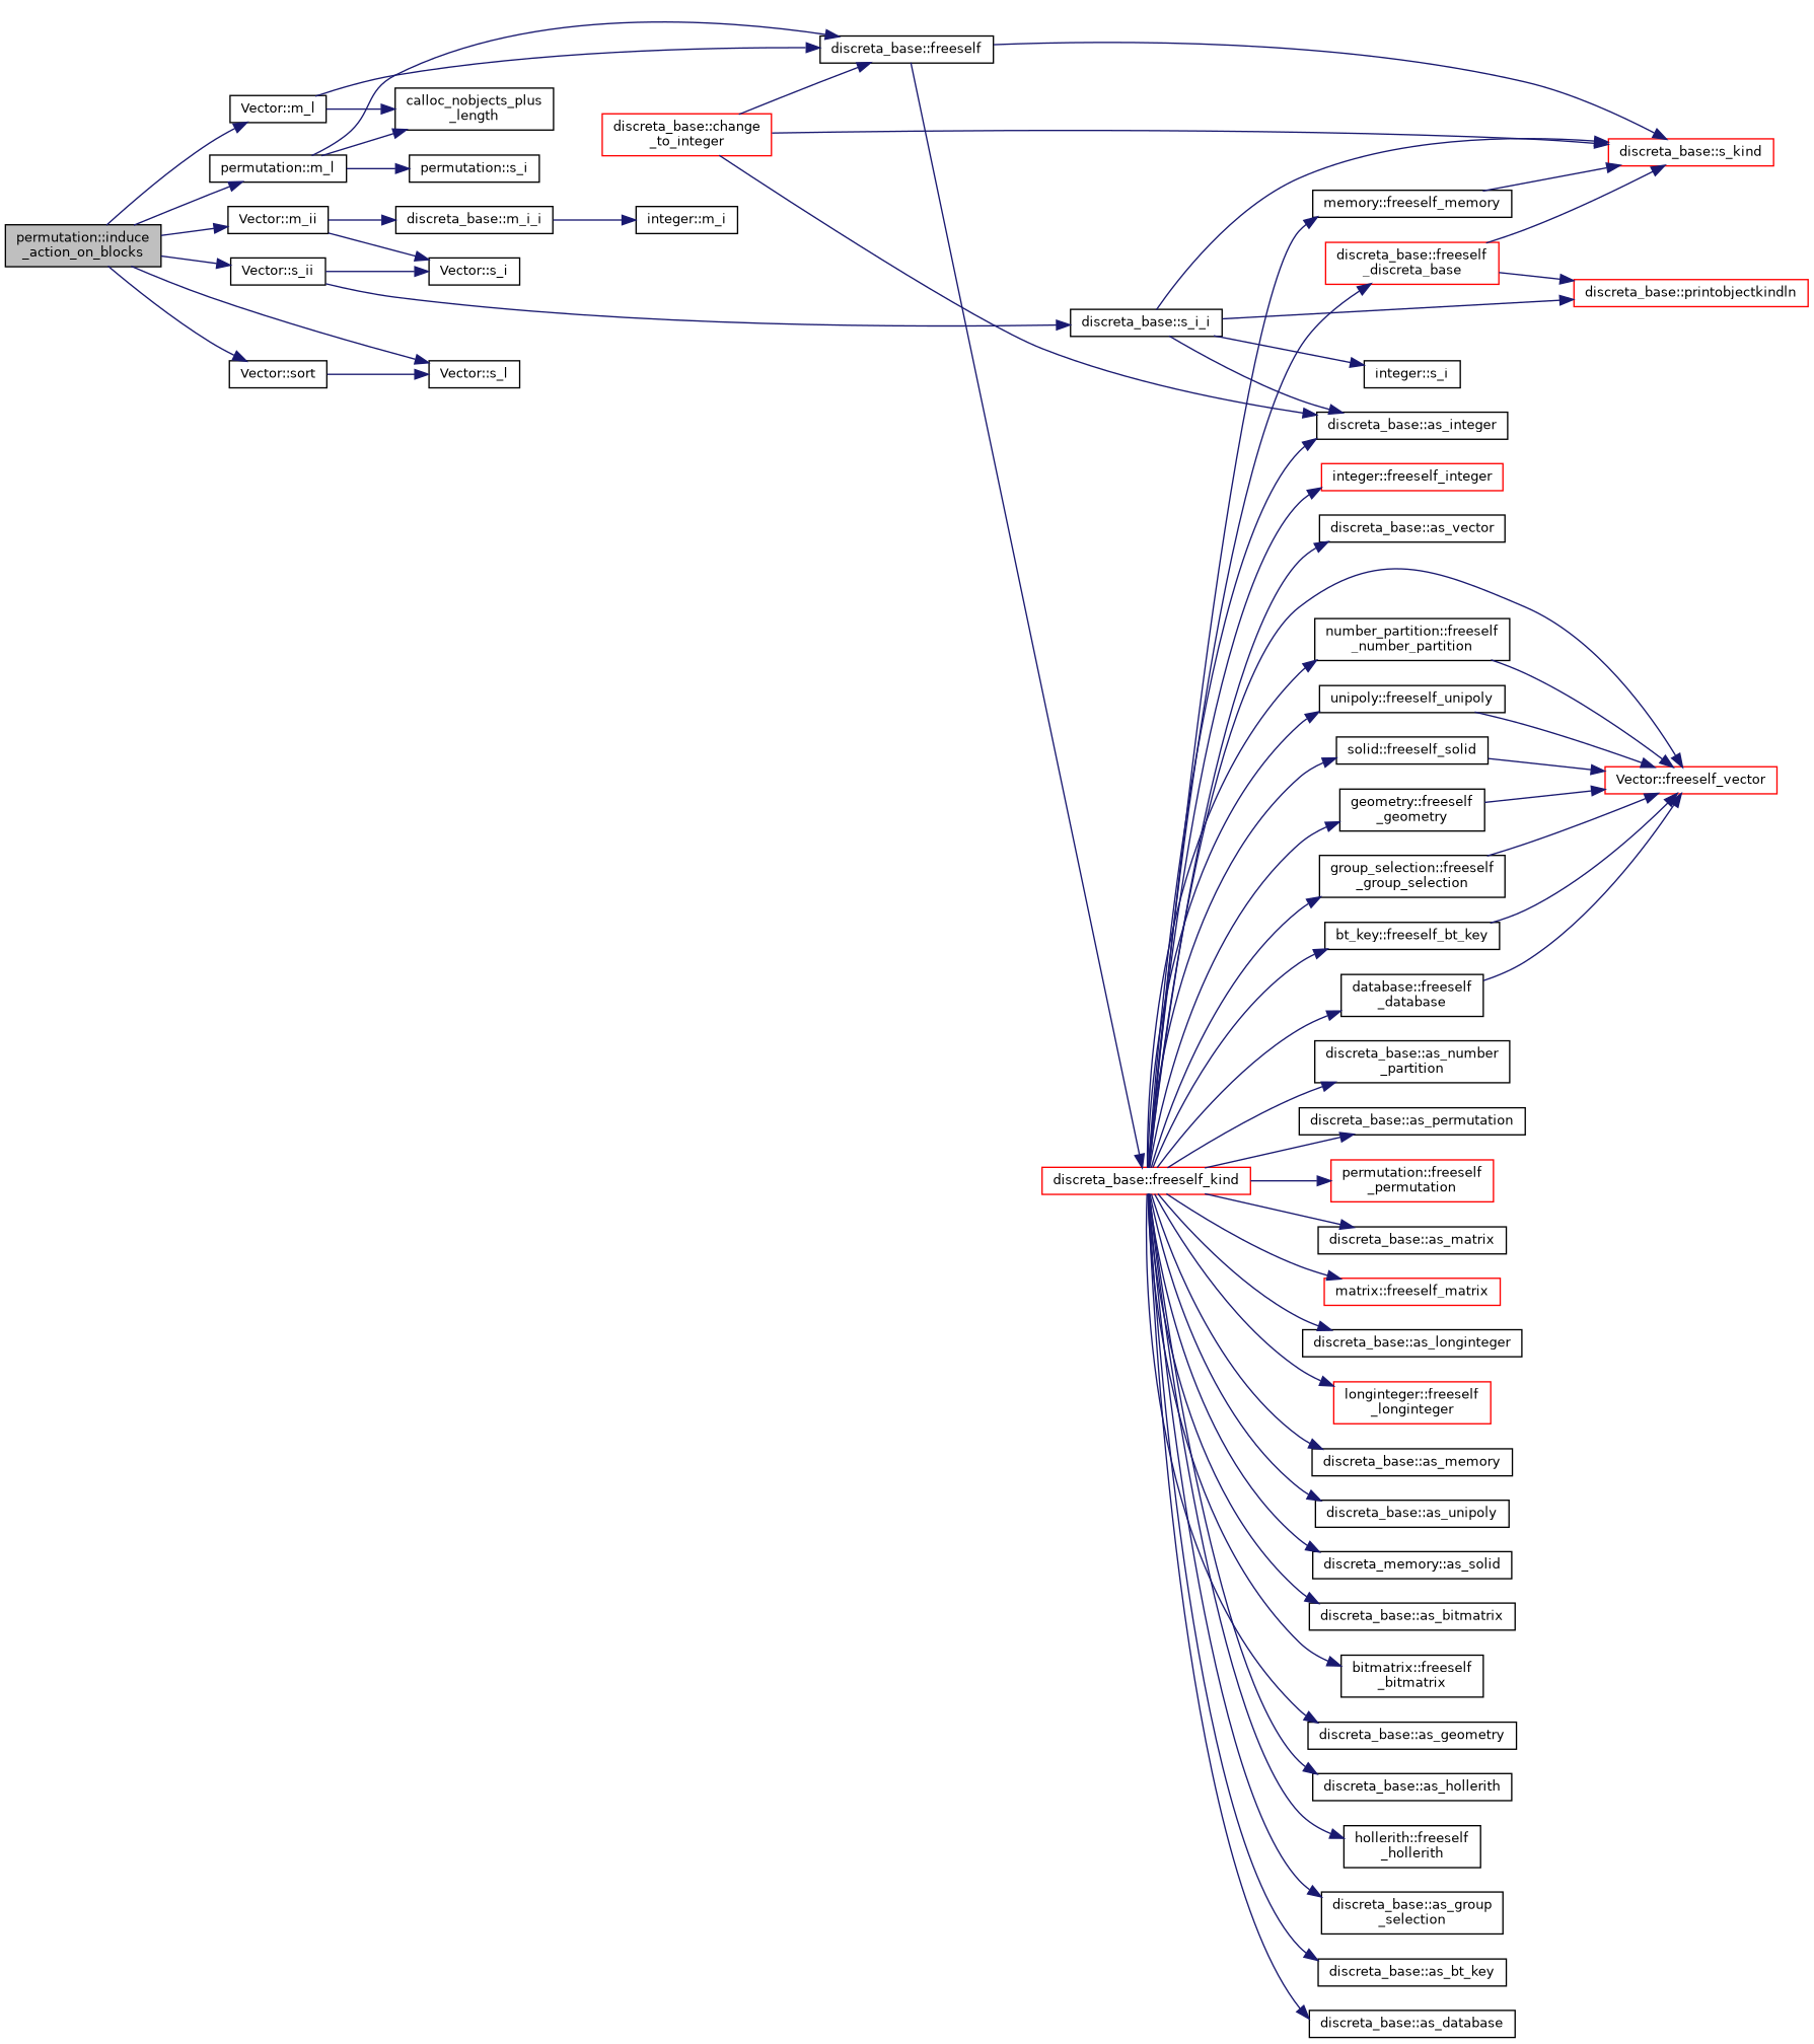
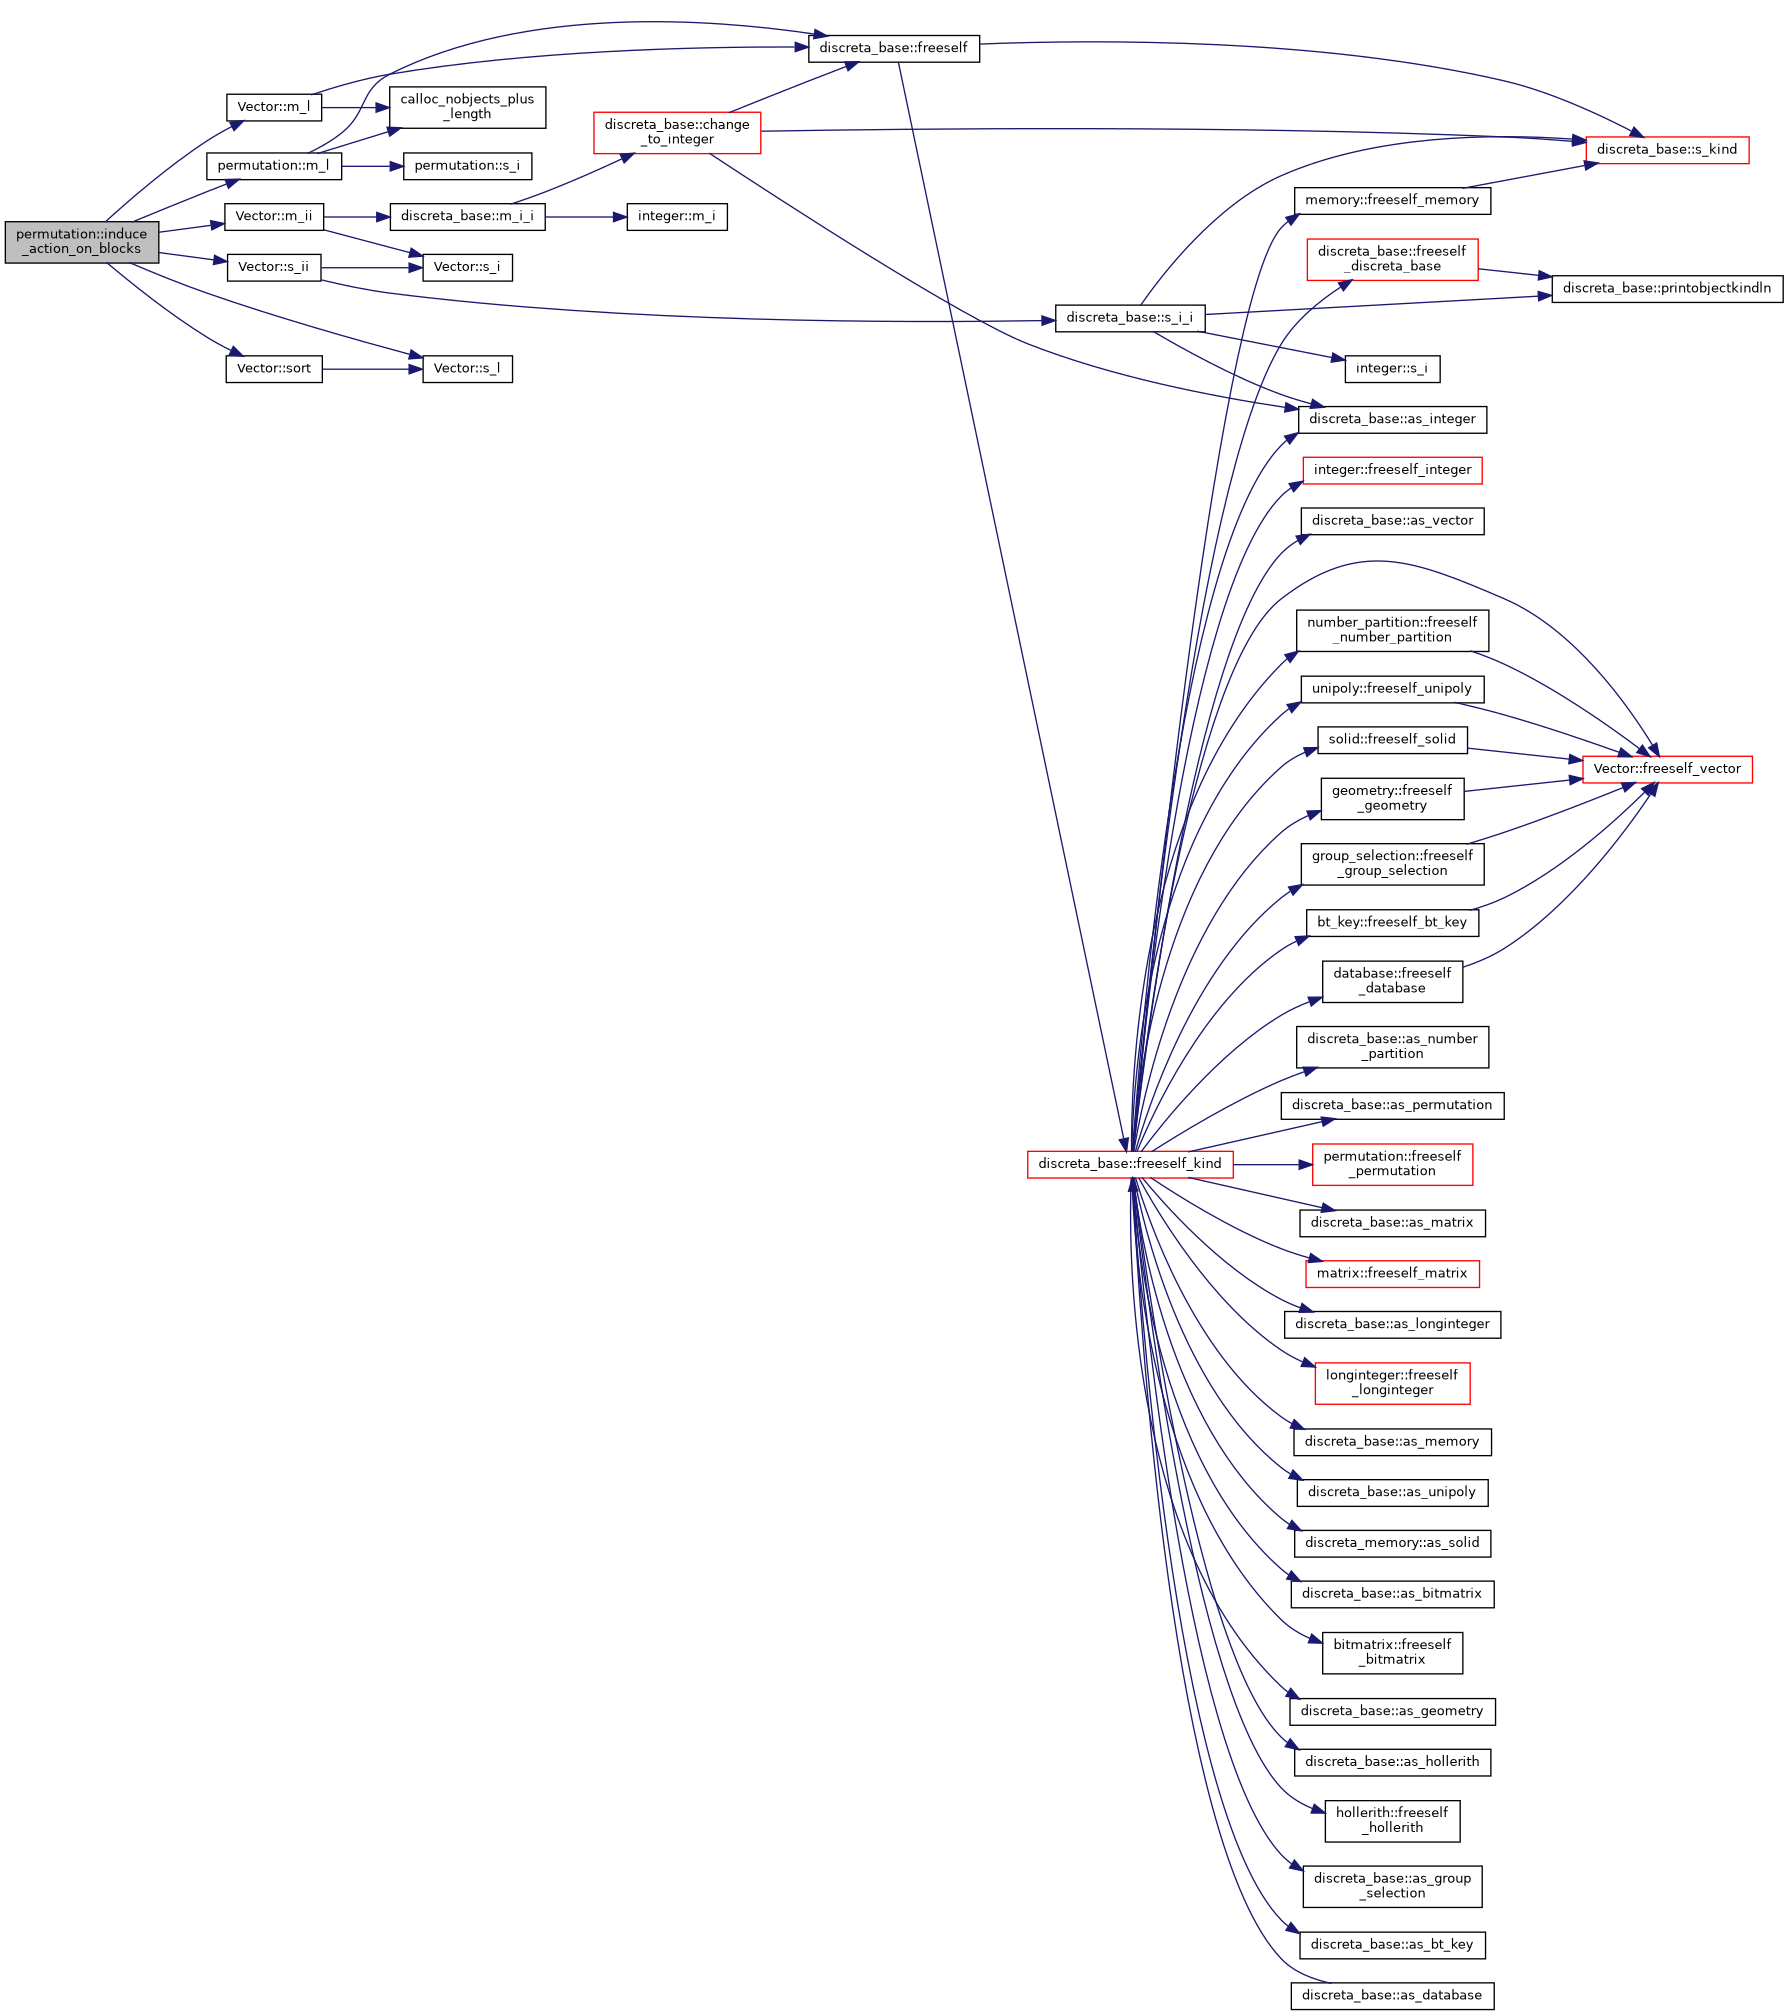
  digraph {
    rankdir=LR
    node [color=black fillcolor=white fontname=Helvetica fontsize=10 shape=record style=filled]
    edge [color=midnightblue fontname=Helvetica fontsize=10 labelfontname=Helvetica labelfontsize=10 style=solid]
    n1 [fillcolor=grey75 fontcolor=black height=0.2 label="permutation::induce\l_action_on_blocks" width=0.4]
    n2 [height=0.2 label="permutation::m_l" width=0.4]
    n3 [height=0.2 label="Vector::s_l" width=0.4]
    n4 [height=0.2 label="Vector::m_l" width=0.4]
    n5 [height=0.2 label="Vector::s_ii" width=0.4]
    n6 [height=0.2 label="Vector::m_ii" width=0.4]
    n7 [height=0.2 label="Vector::sort" width=0.4]
    n8 [height=0.2 label="discreta_base::freeself" width=0.4]
    n9 [height=0.2 label="calloc_nobjects_plus\l_length" width=0.4]
    n10 [height=0.2 label="permutation::s_i" width=0.4]
    n11 [height=0.2 label="Vector::s_i" width=0.4]
    n12 [height=0.2 label="discreta_base::s_i_i" width=0.4]
    n13 [height=0.2 label="discreta_base::m_i_i" width=0.4]
    n14 [color=red height=0.2 label="discreta_base::freeself_kind" width=0.4]
    n15 [color=red height=0.2 label="discreta_base::s_kind" width=0.4]
    n16 [color=red height=0.2 label="discreta_base::freeself\l_discreta_base" width=0.4]
    n17 [height=0.2 label="discreta_base::as_integer" width=0.4]
    n18 [color=red height=0.2 label="integer::freeself_integer" width=0.4]
    n19 [height=0.2 label="discreta_base::as_vector" width=0.4]
    n20 [color=red height=0.2 label="Vector::freeself_vector" width=0.4]
    n21 [height=0.2 label="discreta_base::as_number\l_partition" width=0.4]
    n22 [height=0.2 label="number_partition::freeself\l_number_partition" width=0.4]
    n23 [height=0.2 label="discreta_base::as_permutation" width=0.4]
    n24 [color=red height=0.2 label="permutation::freeself\l_permutation" width=0.4]
    n25 [height=0.2 label="discreta_base::as_matrix" width=0.4]
    n26 [color=red height=0.2 label="matrix::freeself_matrix" width=0.4]
    n27 [height=0.2 label="discreta_base::as_longinteger" width=0.4]
    n28 [color=red height=0.2 label="longinteger::freeself\l_longinteger" width=0.4]
    n29 [height=0.2 label="discreta_base::as_memory" width=0.4]
    n30 [height=0.2 label="memory::freeself_memory" width=0.4]
    n31 [height=0.2 label="discreta_base::as_unipoly" width=0.4]
    n32 [height=0.2 label="unipoly::freeself_unipoly" width=0.4]
    n33 [height=0.2 label="discreta_memory::as_solid" width=0.4]
    n34 [height=0.2 label="solid::freeself_solid" width=0.4]
    n35 [height=0.2 label="discreta_base::as_bitmatrix" width=0.4]
    n36 [height=0.2 label="bitmatrix::freeself\l_bitmatrix" width=0.4]
    n37 [height=0.2 label="discreta_base::as_geometry" width=0.4]
    n38 [height=0.2 label="geometry::freeself\l_geometry" width=0.4]
    n39 [height=0.2 label="discreta_base::as_hollerith" width=0.4]
    n40 [height=0.2 label="hollerith::freeself\l_hollerith" width=0.4]
    n41 [height=0.2 label="discreta_base::as_group\l_selection" width=0.4]
    n42 [height=0.2 label="group_selection::freeself\l_group_selection" width=0.4]
    n43 [height=0.2 label="discreta_base::as_bt_key" width=0.4]
    n44 [height=0.2 label="bt_key::freeself_bt_key" width=0.4]
    n45 [height=0.2 label="discreta_base::as_database" width=0.4]
    n46 [height=0.2 label="database::freeself\l_database" width=0.4]
-   n47 [color=red height=0.2 label="discreta_base::printobjectkindln" width=0.4]
+   n47 [height=0.2 label="discreta_base::printobjectkindln" width=0.4]
    n48 [height=0.2 label="integer::s_i" width=0.4]
    n49 [color=red height=0.2 label="discreta_base::change\l_to_integer" width=0.4]
    n50 [height=0.2 label="integer::m_i" width=0.4]
    n1 -> n2
    n1 -> n3
    n1 -> n4
    n1 -> n5
    n1 -> n6
    n1 -> n7
    n2 -> n8
    n2 -> n9
    n2 -> n10
    n4 -> n8
    n4 -> n9
    n5 -> n11
    n5 -> n12
    n6 -> n11
    n6 -> n13
    n7 -> n3
    n8 -> n14
    n8 -> n15
    n12 -> n15
    n12 -> n17
    n12 -> n47
    n12 -> n48
+   n13 -> n49
    n13 -> n50
    n14 -> n16
    n14 -> n17
    n14 -> n18
    n14 -> n19
    n14 -> n20
    n14 -> n21
    n14 -> n22
    n14 -> n23
    n14 -> n24
    n14 -> n25
    n14 -> n26
    n14 -> n27
    n14 -> n28
    n14 -> n29
    n14 -> n30
    n14 -> n31
    n14 -> n32
    n14 -> n33
    n14 -> n34
    n14 -> n35
    n14 -> n36
    n14 -> n37
    n14 -> n38
    n14 -> n39
    n14 -> n40
    n14 -> n41
    n14 -> n42
    n14 -> n43
    n14 -> n44
-   n14 -> n45
+   n45 -> n14
    n14 -> n46
-   n16 -> n15
    n16 -> n47
    n22 -> n20
    n30 -> n15
    n32 -> n20
    n34 -> n20
    n38 -> n20
    n42 -> n20
    n44 -> n20
    n46 -> n20
    n49 -> n8
    n49 -> n15
    n49 -> n17
  }
